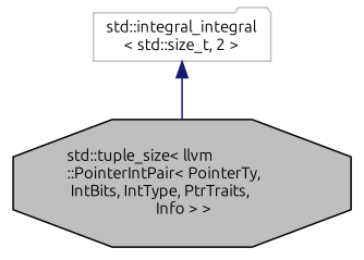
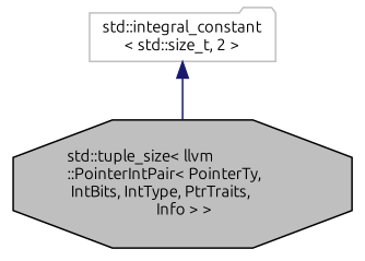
  digraph {
    fontname=Ubuntu
    node [fontname=Ubuntu fontsize=10]
    n1 [color=black fillcolor=grey75 fontcolor=black height=0.2 label="std::tuple_size\< llvm\l::PointerIntPair\< PointerTy,\l IntBits, IntType, PtrTraits,\l Info \> \>" shape=octagon style=filled width=0.4]
-   n2 [color=grey75 height=0.2 label="std::integral_integral\l\< std::size_t, 2 \>" shape=folder width=0.4]
+   n2 [color=grey75 height=0.2 label="std::integral_constant\l\< std::size_t, 2 \>" shape=folder width=0.4]
    n2 -> n1 [color=midnightblue dir=back fontname=Ubuntu fontsize=10 labelfontname=Helvetica labelfontsize=10 style=solid]
  }
